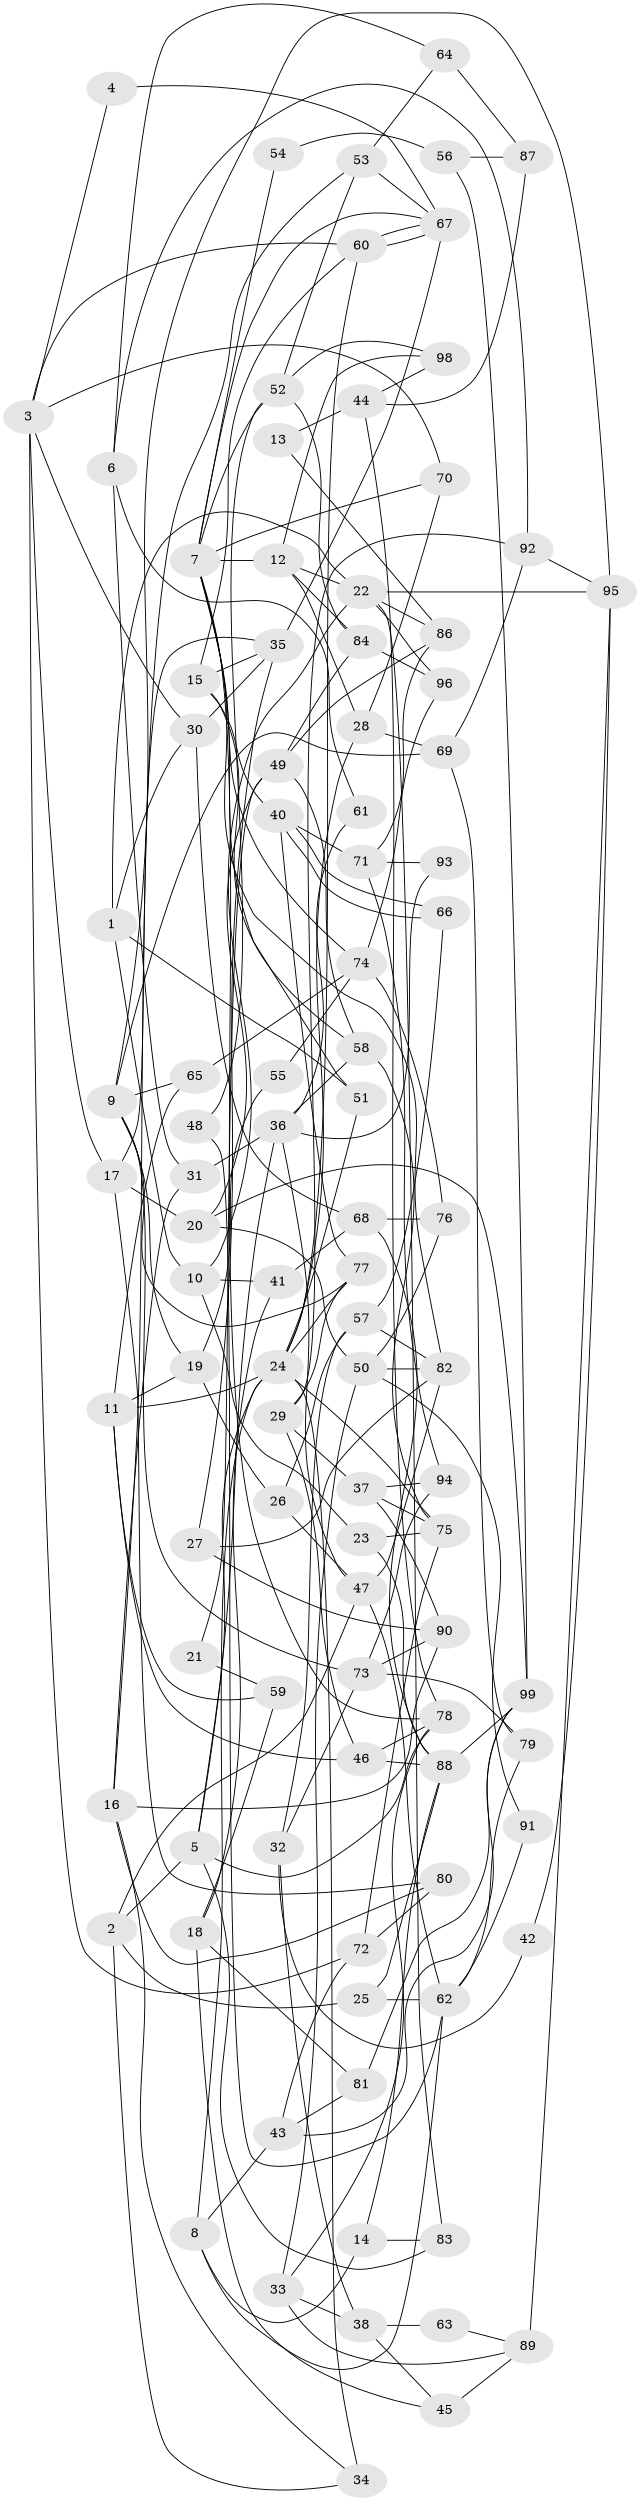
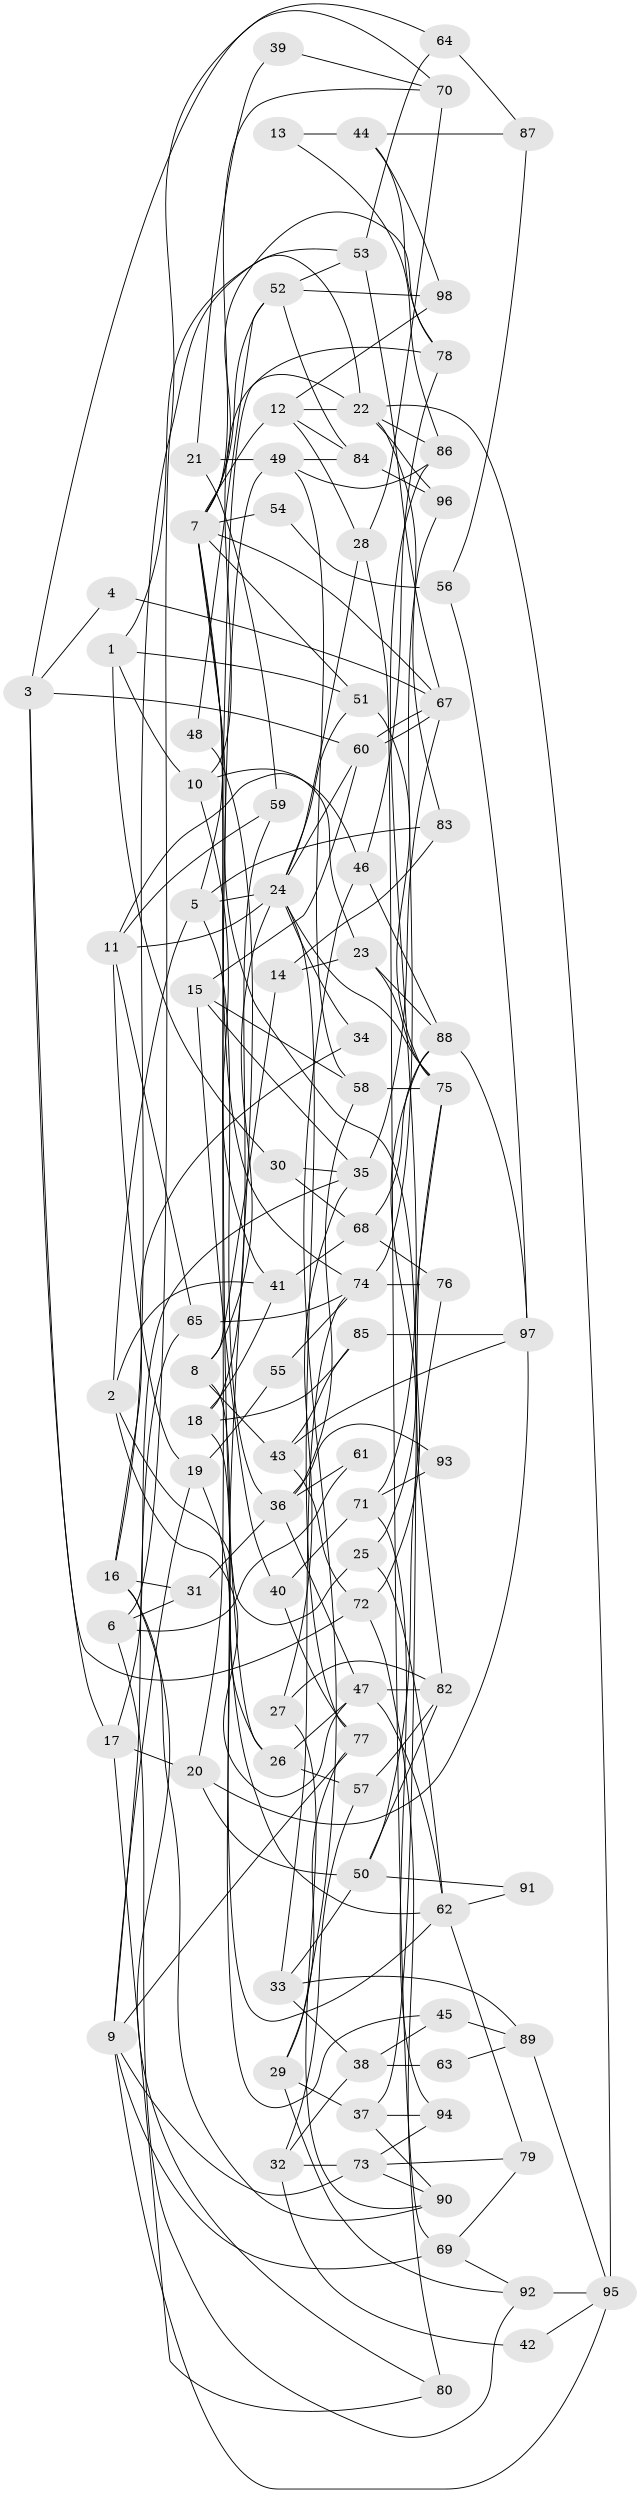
  graph {
    rankdir=LR
    node [color=gray90 style=filled]
    1
    10
    22
    30
    51
    41
    23
    83
    95
    86
    96
    35
    68
    75
    2
    5
    25
    47
    24
    36
    78
    62
    88
    82
    3
    4
    17
    60
    70
    72
    67
    80
    20
    77
    28
    34
    61
    58
    93
    6
    31
    64
    92
    87
    7
    12
    26
    52
    54
    74
    84
    98
    57
    53
    56
    76
    8
    14
    43
-   81
-   97 [label=99]
+   81 [label=85]
+   97
    91
    79
    9
    19
    65
    69
    73
    55
    90
    94
    11
    46
    59
    13
    44
    15
    40
-   66
    71
    16
    49
    50
    18
    45
    89
    21
+   39
    27
    29
    37
    32
    38
    42
    63
    33
    48
    1 -- 10
    1 -- 22
    1 -- 30
    1 -- 51
    10 -- 22
    10 -- 41
    10 -- 23
    22 -- 83
    22 -- 95
    22 -- 86
    22 -- 96
    30 -- 35
    30 -- 68
+   51 -- 75
    41 -- 68
    23 -- 75
    23 -- 88
    35 -- 67
    68 -- 88
    68 -- 76
-   2 -- 34
+   2 -- 41
    2 -- 5
    2 -- 25
    2 -- 47
    5 -- 83
    5 -- 24
    5 -- 36
    5 -- 78
    25 -- 62
    25 -- 88
    47 -- 62
    47 -- 82
    24 -- 51
    24 -- 75
    24 -- 60
    24 -- 77
    24 -- 28
    24 -- 34
    36 -- 47
    36 -- 61
    36 -- 58
    36 -- 93
    62 -- 91
    62 -- 79
    88 -- 97
-   3 -- 30
    3 -- 4
    3 -- 17
    3 -- 60
    3 -- 70
    3 -- 72
    4 -- 67
    17 -- 35
    17 -- 80
    17 -- 20
    60 -- 67
    60 -- 67
    72 -- 75
    72 -- 80
    20 -- 97
    20 -- 49
    20 -- 50
    28 -- 70
    28 -- 69
    58 -- 75
    6 -- 61
    6 -- 31
    6 -- 64
    6 -- 92
    31 -- 36
    64 -- 87
    92 -- 95
    7 -- 51
    7 -- 78
    7 -- 82
    7 -- 70
    7 -- 67
    7 -- 12
+   7 -- 26
    7 -- 52
    7 -- 54
    7 -- 74
    12 -- 22
    12 -- 28
    12 -- 84
    12 -- 98
    26 -- 47
    26 -- 57
    52 -- 84
    52 -- 98
    52 -- 53
    54 -- 56
    74 -- 96
    74 -- 76
    84 -- 96
    57 -- 82
-   57 -- 66
    53 -- 67
    53 -- 64
    56 -- 87
    56 -- 97
    8 -- 24
    8 -- 62
    8 -- 14
    8 -- 43
-   14 -- 88
+   14 -- 23
    14 -- 83
    43 -- 72
    43 -- 81
    43 -- 97
    81 -- 97
    9 -- 95
    9 -- 77
    9 -- 19
    9 -- 65
    9 -- 69
    9 -- 73
    19 -- 26
    19 -- 55
    65 -- 74
    69 -- 92
    69 -- 79
    73 -- 79
    73 -- 90
    73 -- 94
    55 -- 74
    11 -- 24
    11 -- 19
    11 -- 65
    11 -- 46
    11 -- 59
    46 -- 78
    46 -- 88
    13 -- 86
    13 -- 44
    44 -- 78
    44 -- 87
    44 -- 98
    15 -- 35
    15 -- 60
    15 -- 58
    15 -- 40
    40 -- 77
-   40 -- 66
-   40 -- 66
    40 -- 71
    71 -- 86
    71 -- 93
    71 -- 94
    16 -- 80
    16 -- 34
    16 -- 31
    16 -- 53
    16 -- 90
    49 -- 86
    49 -- 58
    49 -- 84
    50 -- 82
    50 -- 76
    50 -- 91
    18 -- 41
    18 -- 81
    18 -- 59
    18 -- 45
    45 -- 89
    89 -- 95
    21 -- 59
    21 -- 49
+   21 -- 39
+   39 -- 70
    27 -- 35
    27 -- 82
    27 -- 90
    29 -- 77
    29 -- 92
    29 -- 46
    29 -- 37
    37 -- 75
    37 -- 90
    37 -- 94
    32 -- 57
    32 -- 73
    32 -- 38
    32 -- 42
    38 -- 45
    38 -- 63
    42 -- 95
    63 -- 89
-   33 -- 78
+   33 -- 74
    33 -- 50
    33 -- 89
    33 -- 38
    48 -- 62
    48 -- 52
  }
